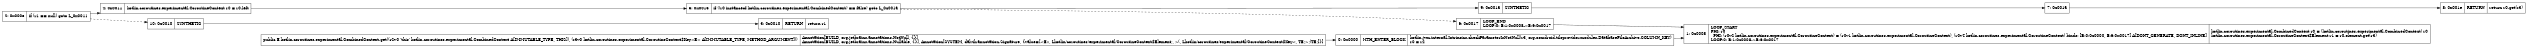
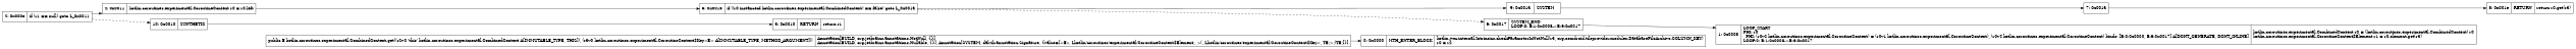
  digraph {
    rankdir=LR
    node [shape=record]
    n1 [label="{0\:\ 0x0000|MTH_ENTER_BLOCK\l|kotlin.jvm.internal.Intrinsics.checkParameterIsNotNull(r3, org.osmdroid.tileprovider.modules.DatabaseFileArchive.COLUMN_KEY)\lr0 = r2\l}"]
    n2 [label="{1\:\ 0x0008|LOOP_START\lPHI: r0 \l  PHI: (r0v2 kotlin.coroutines.experimental.CoroutineContext) = (r0v1 kotlin.coroutines.experimental.CoroutineContext), (r0v4 kotlin.coroutines.experimental.CoroutineContext) binds: [B:0:0x0000, B:6:0x0017] A[DONT_GENERATE, DONT_INLINE]\lLOOP:0: B:1:0x0008\-\>B:6:0x0017\l|kotlin.coroutines.experimental.CombinedContext r0 = (kotlin.coroutines.experimental.CombinedContext) r0\lkotlin.coroutines.experimental.CoroutineContext$Element r1 = r0.element.get(r3)\l}"]
    n3 [label="{2\:\ 0x000e|if (r1 == null) goto L_0x0011\l}"]
    n4 [label="{4\:\ 0x0011|kotlin.coroutines.experimental.CoroutineContext r0 = r0.left\l}"]
    n5 [label="{10\:\ 0x0010|SYNTHETIC\l}"]
    n6 [label="{5\:\ 0x0015|if ((r0 instanceof kotlin.coroutines.experimental.CombinedContext) == false) goto L_0x001a\l}"]
    n7 [label="{3\:\ 0x0010|RETURN\l|return r1\l}"]
-   n8 [label="{6\:\ 0x0017|LOOP_END\lLOOP:0: B:1:0x0008\-\>B:6:0x0017\l}"]
-   n9 [label="{9\:\ 0x001a|SYNTHETIC\l}"]
+   n8 [label="{6\:\ 0x0017|SYSTEM_END\lLOOP:0: B:1:0x0008\-\>B:6:0x0017\l}"]
+   n9 [label="{9\:\ 0x001a|SYSTEM\l}"]
    n10 [label="{7\:\ 0x001a}"]
    n11 [label="{8\:\ 0x001e|RETURN\l|return r0.get(r3)\l}"]
    n12 [label="{public E kotlin.coroutines.experimental.CombinedContext.get((r2v0 'this' kotlin.coroutines.experimental.CombinedContext A[IMMUTABLE_TYPE, THIS]), (r3v0 kotlin.coroutines.experimental.CoroutineContext$Key\<E\> A[IMMUTABLE_TYPE, METHOD_ARGUMENT]))  | Annotation[BUILD, org.jetbrains.annotations.NotNull, \{\}]\lAnnotation[BUILD, org.jetbrains.annotations.Nullable, \{\}], Annotation[SYSTEM, dalvik.annotation.Signature, \{value=[\<E::, Lkotlin\/coroutines\/experimental\/CoroutineContext$Element;, \>(, Lkotlin\/coroutines\/experimental\/CoroutineContext$Key\<, TE;\>;)TE;]\}]\l}"]
-   n1 -> n2
    n3 -> n4
    n3 -> n5 [style=dashed]
    n4 -> n6
    n5 -> n7
    n6 -> n8 [style=dashed]
    n6 -> n9
    n8 -> n2
    n9 -> n10
    n10 -> n11
    n12 -> n1
  }
